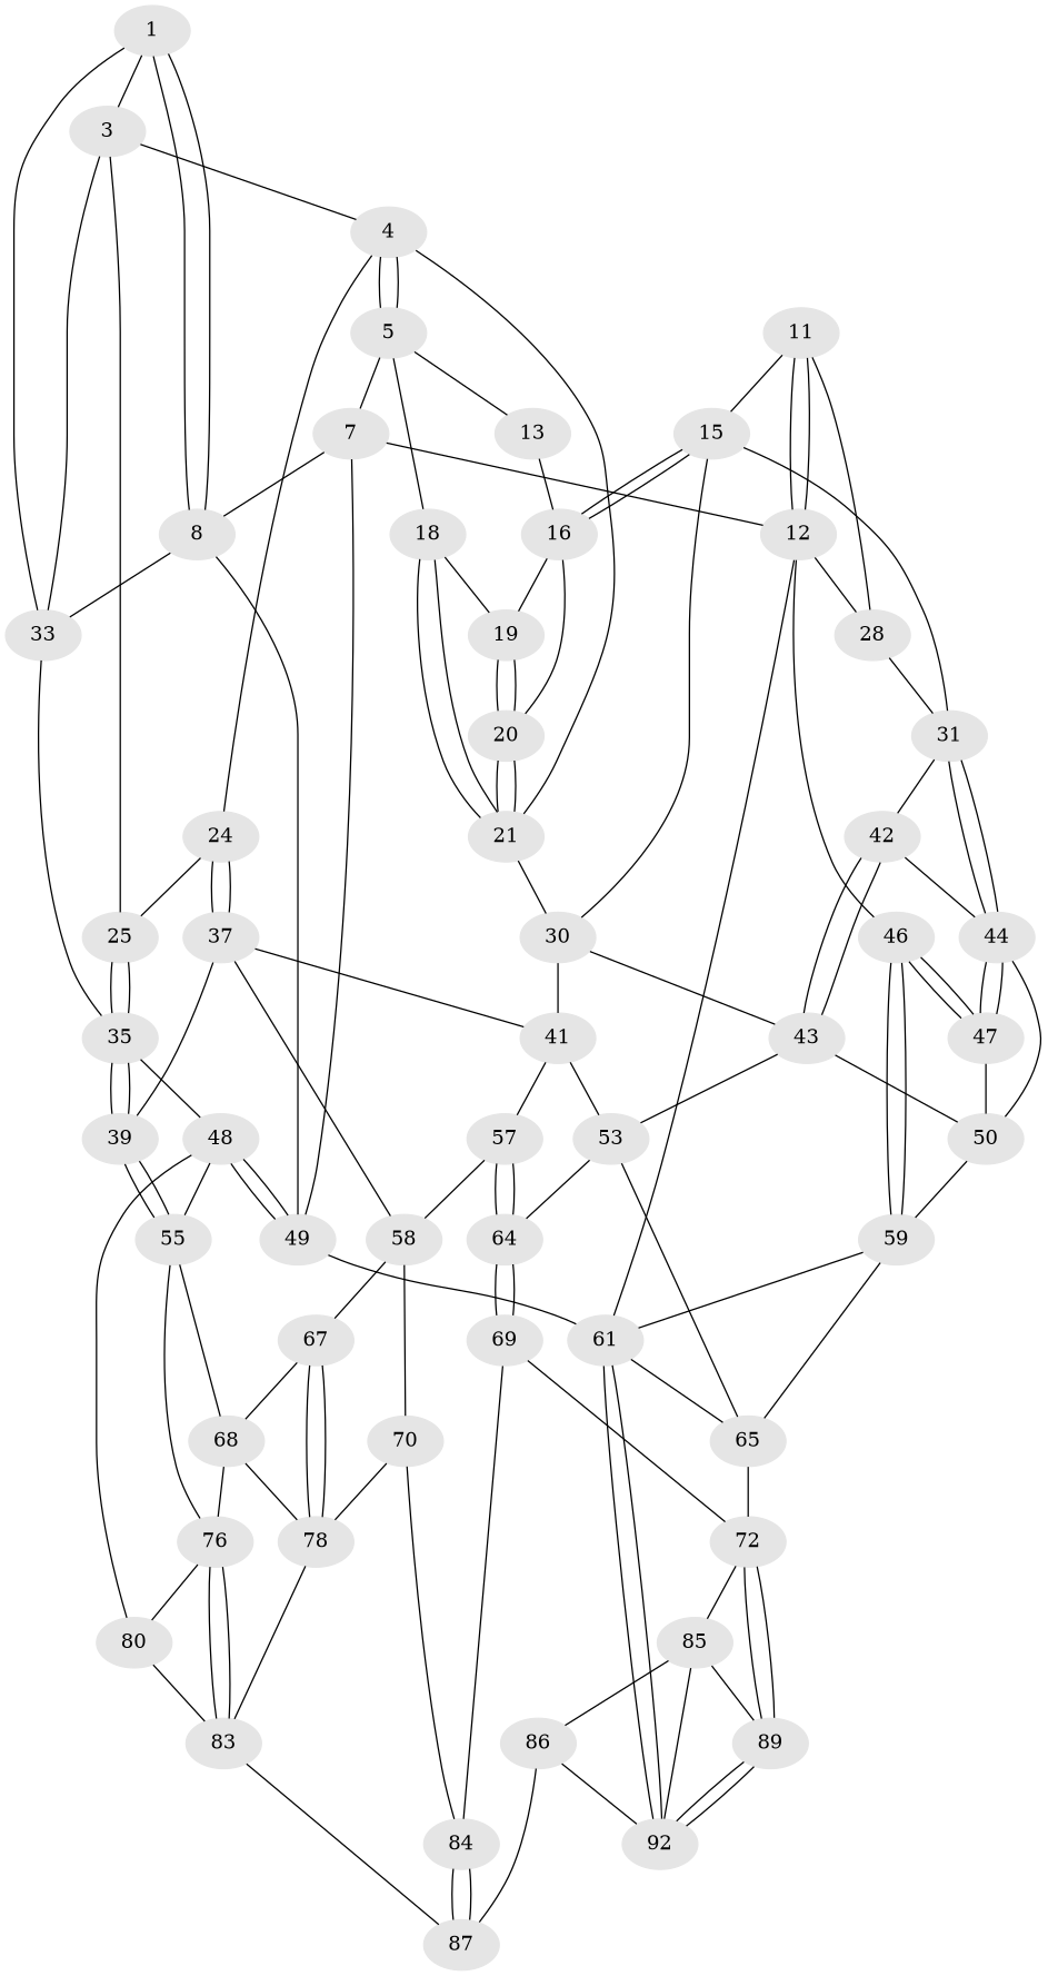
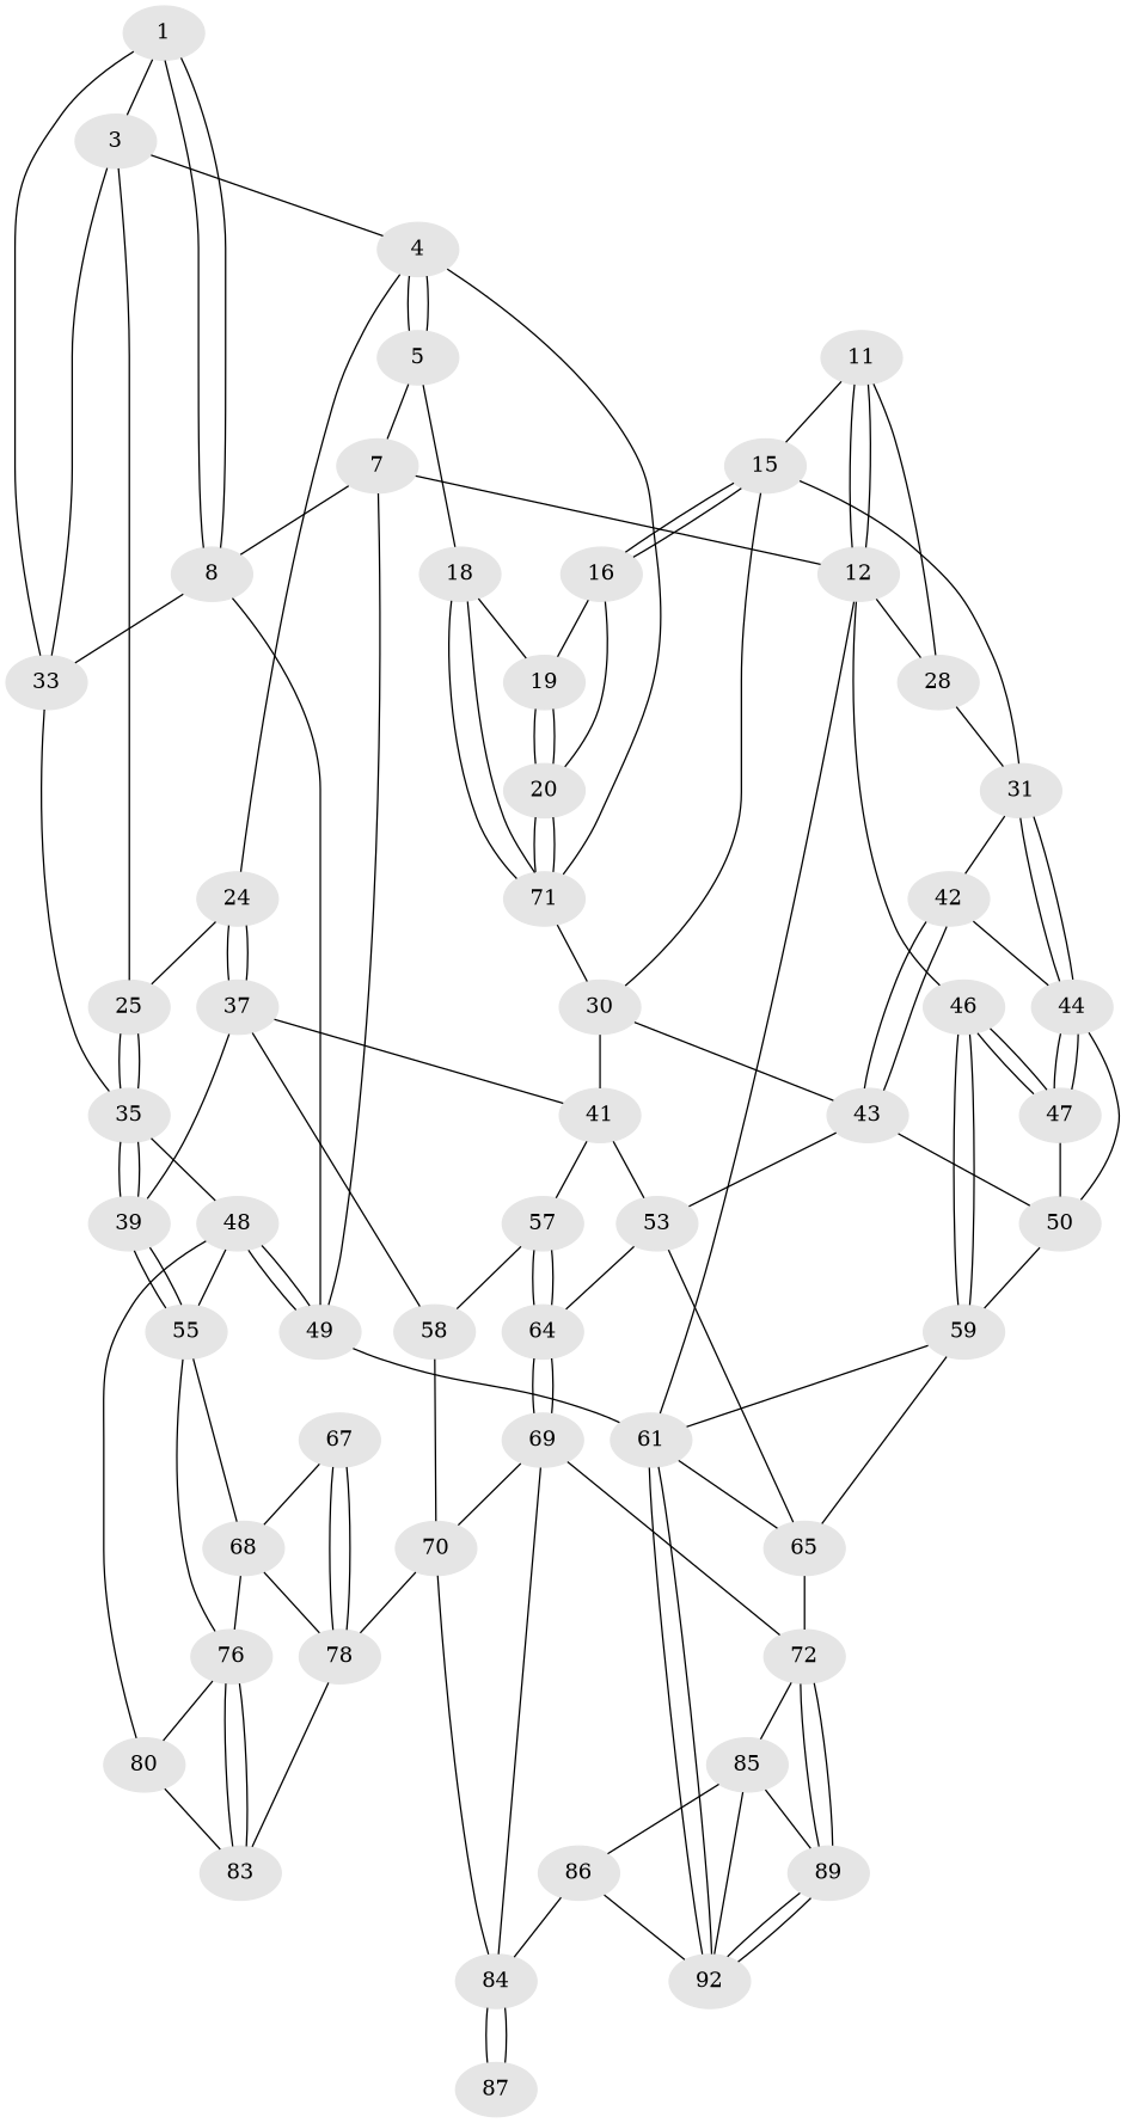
  graph {
    node [color=gray90 style=filled]
    1 [super="+2"]
    3 [super="+26"]
    8 [super="+9"]
    33 [super="+34"]
    4 [super="+23"]
    25
    49 [super="+81"]
    35 [super="+36"]
    5 [super="+6"]
-   21 [super="+22"]
+   21 [super="+22" label=71]
    24
    7 [super="+10"]
-   13
    18
    30 [super="+40"]
    37 [super="+38"]
    12 [super="+27"]
    16 [super="+17"]
    19
    28
    46
    61 [super="+62"]
    11 [super="+14"]
    15 [super="+29"]
    31 [super="+32"]
    47
    59 [super="+60"]
    65 [super="+71"]
    92 [super="+94"]
    20
    41 [super="+54"]
    43 [super="+52"]
    42
    44 [super="+45"]
    39
    58 [super="+66"]
    48
    53 [super="+63"]
    57
    50 [super="+51"]
    55 [super="+56"]
    80
    67
    70 [super="+82"]
    68 [super="+75"]
    76 [super="+77"]
    64
    83 [super="+91"]
    69 [super="+74"]
    72 [super="+73"]
    78 [super="+79"]
    84
    85 [super="+88"]
    89
    87 [super="+90"]
    86 [super="+93"]
    1 -- 3
    1 -- 8
    1 -- 8
    1 -- 33
    3 -- 33
    3 -- 4
    3 -- 25
    8 -- 33
    8 -- 49
    33 -- 35
    4 -- 5
    4 -- 5
    4 -- 21
    4 -- 24
    25 -- 35
    25 -- 35
    49 -- 61
    35 -- 39
    35 -- 39
    35 -- 48
    5 -- 7
-   5 -- 13
    5 -- 18
    21 -- 30
    24 -- 25
    24 -- 37
    24 -- 37
    7 -- 8
    7 -- 49
    7 -- 12
-   13 -- 16
    18 -- 21
    18 -- 21
    18 -- 19
    30 -- 41
    30 -- 43
    37 -- 41
    37 -- 39
    37 -- 58
    12 -- 28
    12 -- 46
    12 -- 61
    16 -- 19
    16 -- 20
    19 -- 20
    19 -- 20
    28 -- 31
    46 -- 47
    46 -- 47
    46 -- 59
    46 -- 59
    61 -- 65
    61 -- 92
    61 -- 92
    11 -- 12
    11 -- 12
    11 -- 28
    11 -- 15
    15 -- 30
    15 -- 16
    15 -- 16
    15 -- 31
    31 -- 42
    31 -- 44
    31 -- 44
    47 -- 50
    59 -- 61
    59 -- 65
    65 -- 72
    20 -- 21
    20 -- 21
    41 -- 53
    41 -- 57
    43 -- 53
    43 -- 50
    42 -- 43
    42 -- 43
    42 -- 44
    44 -- 47
    44 -- 47
    44 -- 50
    39 -- 55
    39 -- 55
-   58 -- 67
    58 -- 70
    48 -- 49
    48 -- 49
    48 -- 55
    48 -- 80
    53 -- 65
    53 -- 64
    57 -- 58
    57 -- 64
    57 -- 64
    50 -- 59
    55 -- 68
    55 -- 76
    80 -- 83
    67 -- 68
    67 -- 78
    67 -- 78
    70 -- 78
    70 -- 84
    68 -- 76
    68 -- 78
    76 -- 80
    76 -- 83
    76 -- 83
    64 -- 69
    64 -- 69
-   83 -- 87
+   69 -- 70
    69 -- 72
    69 -- 84
    72 -- 85
    72 -- 89
    72 -- 89
    78 -- 83
    84 -- 87
    84 -- 87
    85 -- 92
    85 -- 89
    85 -- 86
    89 -- 92
    89 -- 92
    86 -- 92
-   86 -- 87 [weight=2]
+   86 -- 84 [weight=2]
  }
